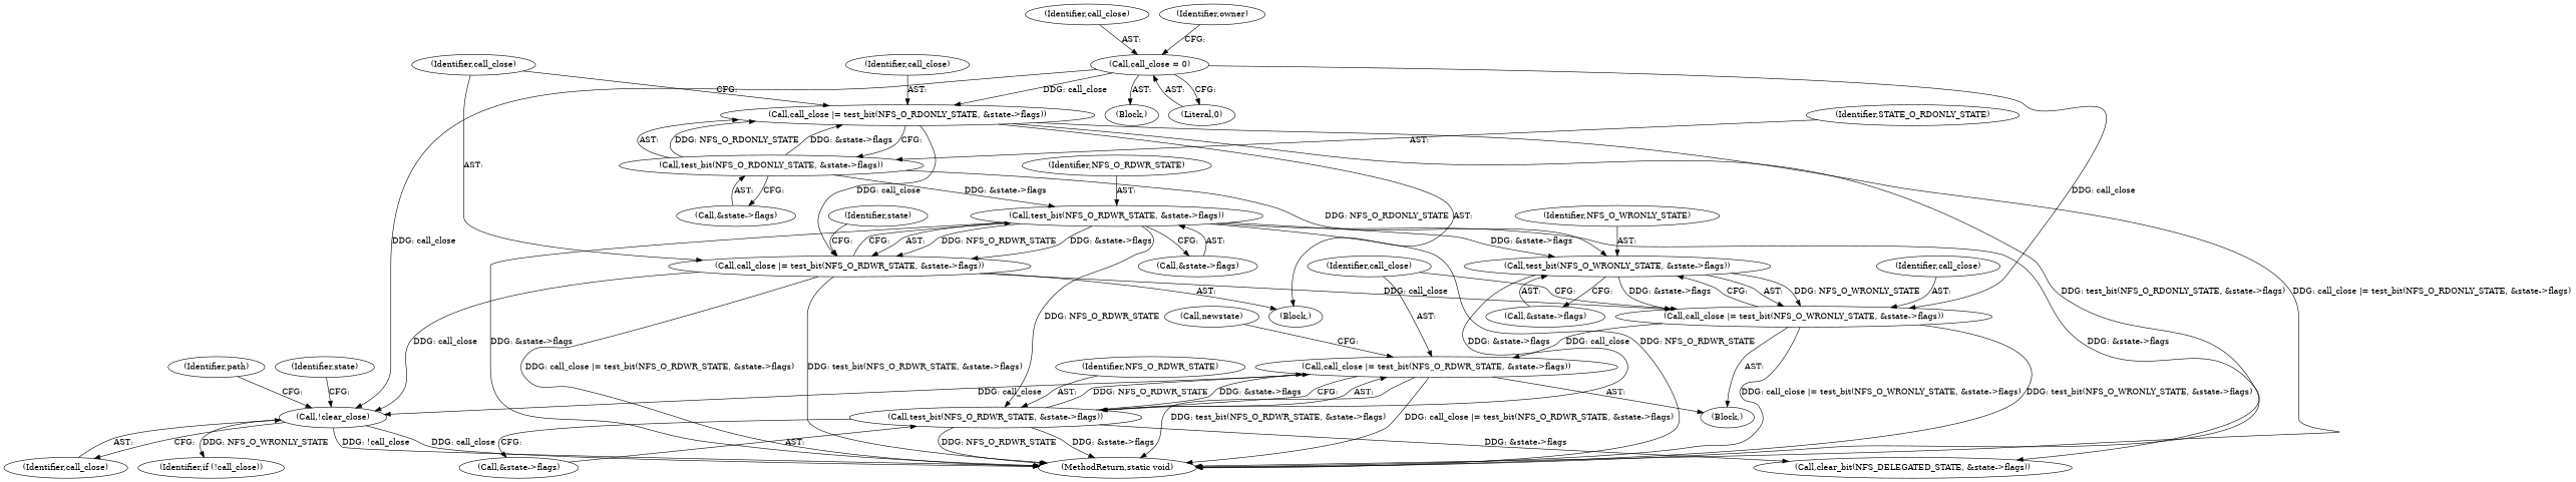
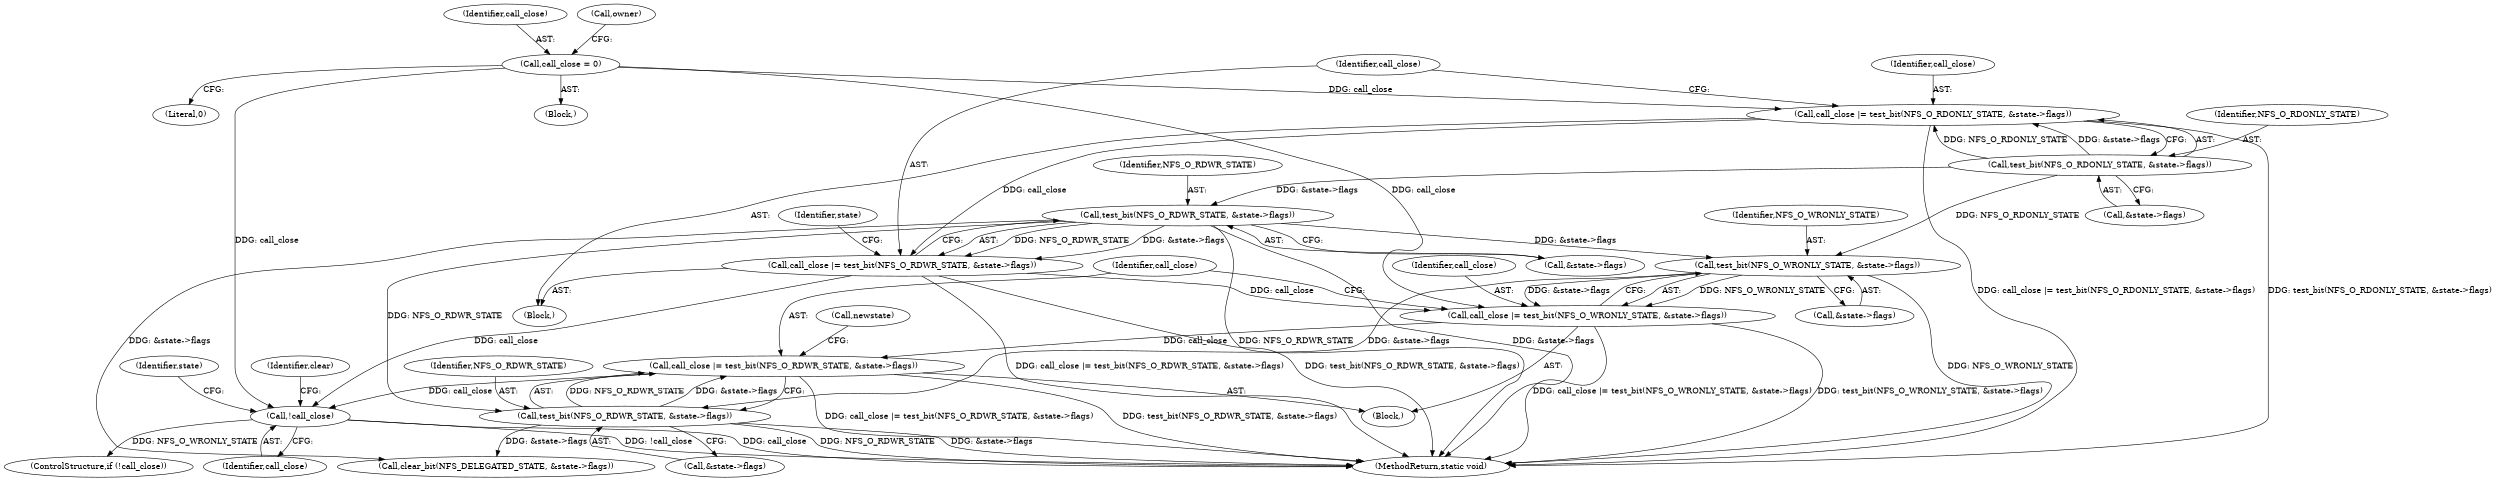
  digraph {
-   n1 [label="(Call,!clear_close)"]
+   n1 [label="(Call,!call_close)"]
    n2 [label="(Identifier,call_close)"]
    n3 [label="(MethodReturn,static void)"]
-   n4 [label="(Identifier,if (!call_close))"]
+   n4 [label="(ControlStructure,if (!call_close))"]
    n5 [label="(Call,call_close |= test_bit(NFS_O_RDWR_STATE, &state->flags))"]
    n6 [label="(Call,test_bit(NFS_O_RDWR_STATE, &state->flags))"]
    n7 [label="(Block,)"]
    n8 [label="(Call,clear_bit(NFS_DELEGATED_STATE, &state->flags))"]
    n9 [label="(Call,&state->flags)"]
    n10 [label="(Call,call_close |= test_bit(NFS_O_WRONLY_STATE, &state->flags))"]
    n11 [label="(Call,test_bit(NFS_O_WRONLY_STATE, &state->flags))"]
    n12 [label="(Call,&state->flags)"]
    n13 [label="(Call,call_close = 0)"]
    n14 [label="(Call,call_close |= test_bit(NFS_O_RDONLY_STATE, &state->flags))"]
    n15 [label="(Block,)"]
    n16 [label="(Literal,0)"]
    n17 [label="(Call,call_close |= test_bit(NFS_O_RDWR_STATE, &state->flags))"]
    n18 [label="(Block,)"]
    n19 [label="(Call,test_bit(NFS_O_RDONLY_STATE, &state->flags))"]
    n20 [label="(Call,test_bit(NFS_O_RDWR_STATE, &state->flags))"]
    n21 [label="(Call,&state->flags)"]
    n22 [label="(Call,&state->flags)"]
-   n23 [label="(Identifier,path)"]
+   n23 [label="(Identifier,clear)"]
    n24 [label="(Identifier,call_close)"]
    n25 [label="(Identifier,call_close)"]
    n26 [label="(Identifier,call_close)"]
    n27 [label="(Identifier,NFS_O_WRONLY_STATE)"]
-   n28 [label="(Identifier,STATE_O_RDONLY_STATE)"]
+   n28 [label="(Identifier,NFS_O_RDONLY_STATE)"]
    n29 [label="(Identifier,state)"]
    n30 [label="(Identifier,call_close)"]
    n31 [label="(Identifier,NFS_O_RDWR_STATE)"]
    n32 [label="(Identifier,NFS_O_RDWR_STATE)"]
    n33 [label="(Identifier,state)"]
    n34 [label="(Identifier,call_close)"]
    n35 [label="(Call,newstate)"]
-   n36 [label="(Identifier,owner)"]
+   n36 [label="(Call,owner)"]
    n1 -> n2 [label="CFG: "]
    n1 -> n3 [label="DDG: !call_close"]
    n1 -> n3 [label="DDG: call_close"]
    n1 -> n4 [label="DDG: NFS_O_WRONLY_STATE"]
    n2 -> n1 [label="AST: "]
    n5 -> n1 [label="DDG: call_close"]
    n5 -> n3 [label="DDG: test_bit(NFS_O_RDWR_STATE, &state->flags)"]
    n5 -> n3 [label="DDG: call_close |= test_bit(NFS_O_RDWR_STATE, &state->flags)"]
    n5 -> n6 [label="CFG: "]
    n5 -> n7 [label="AST: "]
    n6 -> n3 [label="DDG: &state->flags"]
    n6 -> n3 [label="DDG: NFS_O_RDWR_STATE"]
    n6 -> n5 [label="AST: "]
    n6 -> n5 [label="DDG: NFS_O_RDWR_STATE"]
    n6 -> n5 [label="DDG: &state->flags"]
    n6 -> n8 [label="DDG: &state->flags"]
    n6 -> n9 [label="CFG: "]
    n9 -> n6 [label="AST: "]
    n10 -> n3 [label="DDG: call_close |= test_bit(NFS_O_WRONLY_STATE, &state->flags)"]
    n10 -> n3 [label="DDG: test_bit(NFS_O_WRONLY_STATE, &state->flags)"]
    n10 -> n5 [label="DDG: call_close"]
    n10 -> n7 [label="AST: "]
    n10 -> n11 [label="CFG: "]
+   n11 -> n3 [label="DDG: NFS_O_WRONLY_STATE"]
    n11 -> n6 [label="DDG: &state->flags"]
    n11 -> n10 [label="AST: "]
    n11 -> n10 [label="DDG: NFS_O_WRONLY_STATE"]
    n11 -> n10 [label="DDG: &state->flags"]
    n11 -> n12 [label="CFG: "]
    n12 -> n11 [label="AST: "]
    n13 -> n1 [label="DDG: call_close"]
    n13 -> n10 [label="DDG: call_close"]
    n13 -> n14 [label="DDG: call_close"]
    n13 -> n15 [label="AST: "]
    n13 -> n16 [label="CFG: "]
    n14 -> n3 [label="DDG: test_bit(NFS_O_RDONLY_STATE, &state->flags)"]
    n14 -> n3 [label="DDG: call_close |= test_bit(NFS_O_RDONLY_STATE, &state->flags)"]
    n14 -> n17 [label="DDG: call_close"]
    n14 -> n18 [label="AST: "]
    n14 -> n19 [label="CFG: "]
-   n16 -> n13 [label="AST: "]
    n17 -> n1 [label="DDG: call_close"]
    n17 -> n3 [label="DDG: call_close |= test_bit(NFS_O_RDWR_STATE, &state->flags)"]
    n17 -> n3 [label="DDG: test_bit(NFS_O_RDWR_STATE, &state->flags)"]
    n17 -> n10 [label="DDG: call_close"]
    n17 -> n18 [label="AST: "]
    n17 -> n20 [label="CFG: "]
    n19 -> n11 [label="DDG: NFS_O_RDONLY_STATE"]
    n19 -> n14 [label="AST: "]
    n19 -> n14 [label="DDG: NFS_O_RDONLY_STATE"]
    n19 -> n14 [label="DDG: &state->flags"]
    n19 -> n20 [label="DDG: &state->flags"]
    n19 -> n22 [label="CFG: "]
    n20 -> n3 [label="DDG: NFS_O_RDWR_STATE"]
    n20 -> n3 [label="DDG: &state->flags"]
    n20 -> n6 [label="DDG: NFS_O_RDWR_STATE"]
    n20 -> n8 [label="DDG: &state->flags"]
    n20 -> n11 [label="DDG: &state->flags"]
    n20 -> n17 [label="AST: "]
    n20 -> n17 [label="DDG: NFS_O_RDWR_STATE"]
    n20 -> n17 [label="DDG: &state->flags"]
    n20 -> n21 [label="CFG: "]
    n21 -> n20 [label="AST: "]
    n22 -> n19 [label="AST: "]
    n23 -> n1 [label="CFG: "]
    n24 -> n14 [label="AST: "]
    n25 -> n14 [label="CFG: "]
    n25 -> n17 [label="AST: "]
    n26 -> n13 [label="AST: "]
    n27 -> n11 [label="AST: "]
    n28 -> n19 [label="AST: "]
    n29 -> n1 [label="CFG: "]
    n30 -> n5 [label="AST: "]
    n30 -> n10 [label="CFG: "]
    n31 -> n20 [label="AST: "]
    n32 -> n6 [label="AST: "]
    n33 -> n17 [label="CFG: "]
    n34 -> n10 [label="AST: "]
    n35 -> n5 [label="CFG: "]
    n36 -> n13 [label="CFG: "]
  }
